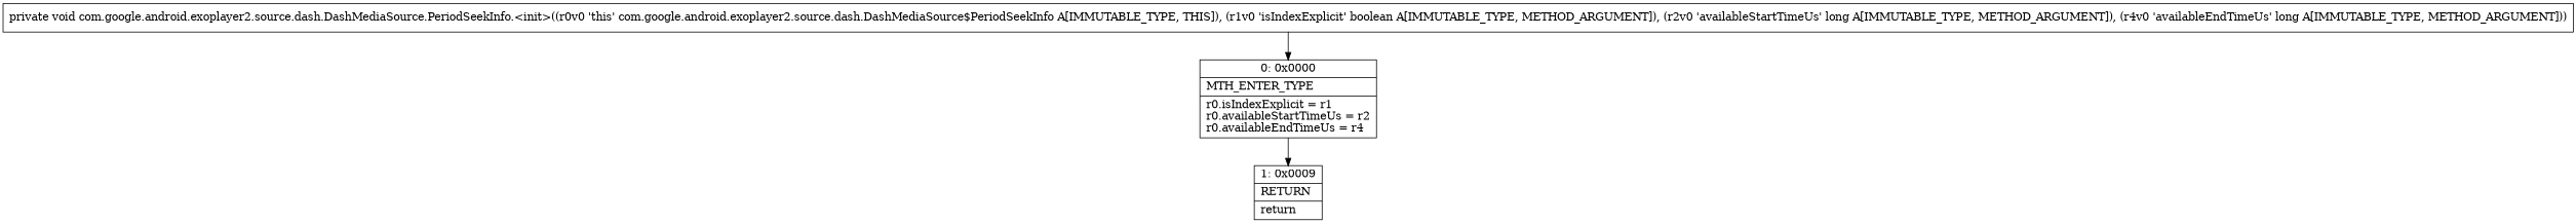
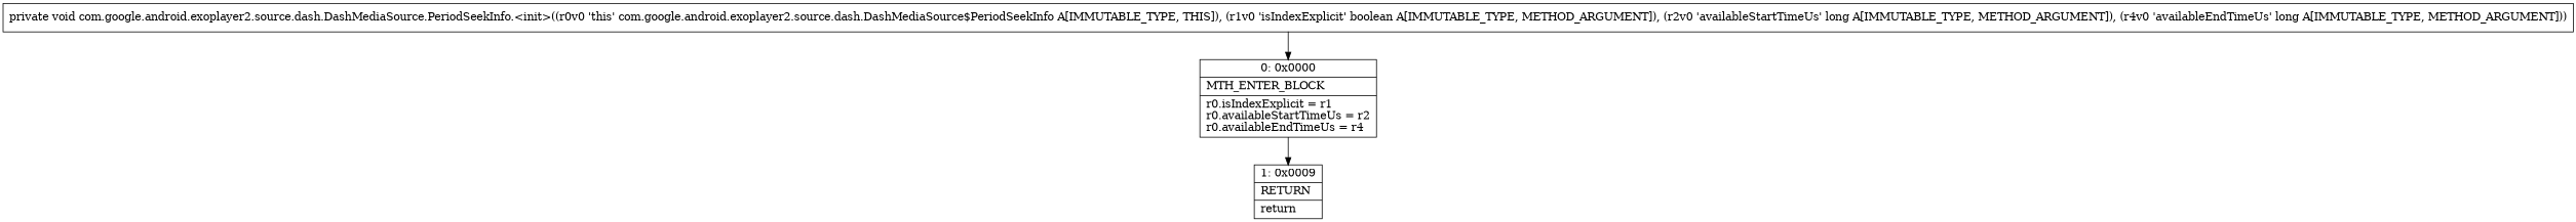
  digraph {
    node [shape=record]
-   n1 [label="{0\:\ 0x0000|MTH_ENTER_TYPE\l|r0.isIndexExplicit = r1\lr0.availableStartTimeUs = r2\lr0.availableEndTimeUs = r4\l}"]
+   n1 [label="{0\:\ 0x0000|MTH_ENTER_BLOCK\l|r0.isIndexExplicit = r1\lr0.availableStartTimeUs = r2\lr0.availableEndTimeUs = r4\l}"]
    n2 [label="{1\:\ 0x0009|RETURN\l|return\l}"]
    n3 [label="{private void com.google.android.exoplayer2.source.dash.DashMediaSource.PeriodSeekInfo.\<init\>((r0v0 'this' com.google.android.exoplayer2.source.dash.DashMediaSource$PeriodSeekInfo A[IMMUTABLE_TYPE, THIS]), (r1v0 'isIndexExplicit' boolean A[IMMUTABLE_TYPE, METHOD_ARGUMENT]), (r2v0 'availableStartTimeUs' long A[IMMUTABLE_TYPE, METHOD_ARGUMENT]), (r4v0 'availableEndTimeUs' long A[IMMUTABLE_TYPE, METHOD_ARGUMENT])) }"]
    n1 -> n2
    n3 -> n1
  }
